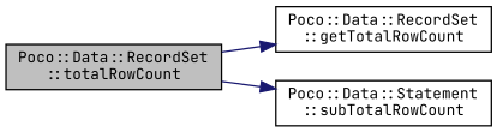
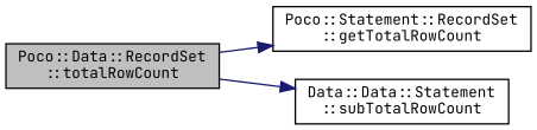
  digraph {
    fontname="JetBrains Mono"
    rankdir=LR
    node [color=black fillcolor=white fontname="JetBrains Mono" fontsize=10 shape=record style=filled]
    edge [color=midnightblue fontname="JetBrains Mono" fontsize=10 labelfontname=Helvetica labelfontsize=10 style=solid]
    n1 [fillcolor=grey75 fontcolor=black height=0.2 label="Poco::Data::RecordSet\l::totalRowCount" width=0.4]
-   n2 [height=0.2 label="Poco::Data::RecordSet\l::getTotalRowCount" width=0.4]
-   n3 [height=0.2 label="Poco::Data::Statement\l::subTotalRowCount" width=0.4]
+   n2 [height=0.2 label="Poco::Statement::RecordSet\l::getTotalRowCount" width=0.4]
+   n3 [height=0.2 label="Data::Data::Statement\l::subTotalRowCount" width=0.4]
    n1 -> n2
    n1 -> n3
  }
